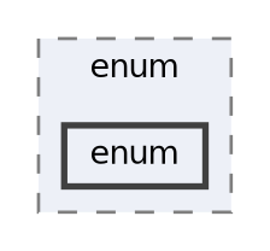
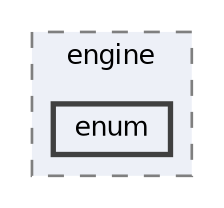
  digraph {
    compound=true
    n1 [color=grey25 fillcolor="#edf0f7" fontname=Helvetica fontsize=10 height=0.2 label=enum shape=box style="filled,bold" width=0.4]
    subgraph cluster_1 {
      bgcolor="#edf0f7"
      fontname=Helvetica
      fontsize=10
-     label=enum
+     label=engine
      pencolor=grey50
      style="filled,dashed"
      n1
    }
  }
